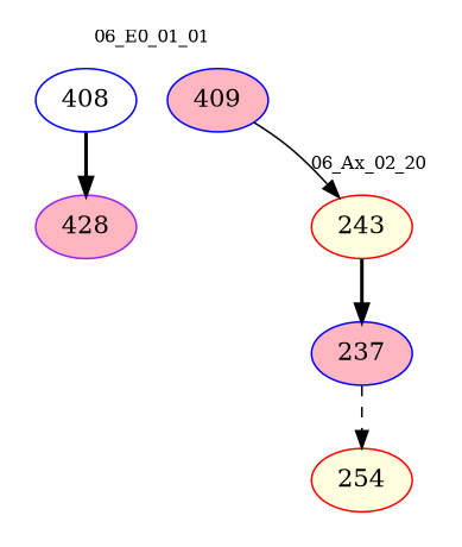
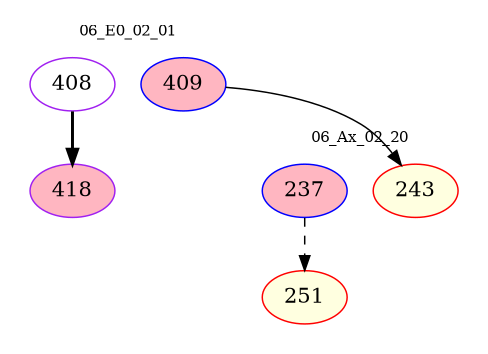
  digraph {
    node [color=red fillcolor=lightpink style=filled]
    edge [color=black style=bold]
    n1 [fillcolor=lightyellow label=243]
    n2 [color=blue label=237]
-   n3 [fillcolor=lightyellow label=254]
+   n3 [fillcolor=lightyellow label=251]
    n4 [color=blue label=409]
-   n5 [color=blue fillcolor=white label=408]
-   n6 [color=purple label=428]
+   n5 [color=purple fillcolor=white label=408]
+   n6 [color=purple label=418]
    subgraph cluster_1 {
      color=white
      fontsize=10
      label="06_Ax_02_20"
      n1
      n2
      n3
    }
    subgraph cluster_2 {
      color=white
      fontsize=10
-     label="06_E0_01_01"
+     label="06_E0_02_01"
      n4
      n5
      n6
    }
-   n1 -> n2
    n2 -> n3 [style=dashed]
    n4 -> n1 [style=solid]
    n5 -> n6
  }
